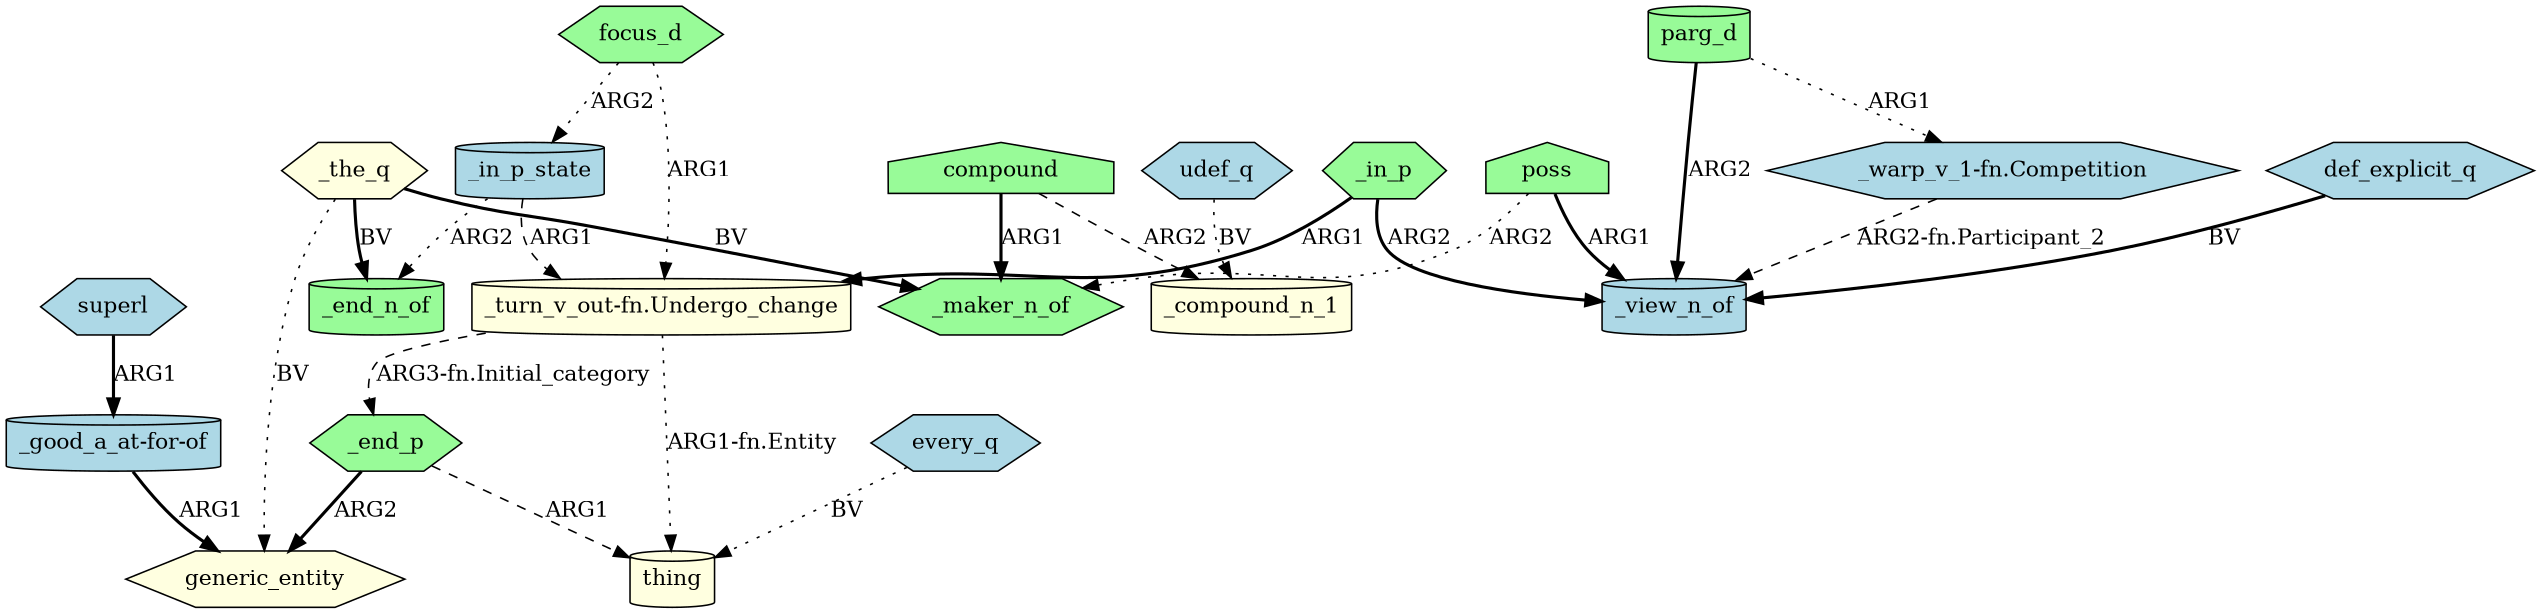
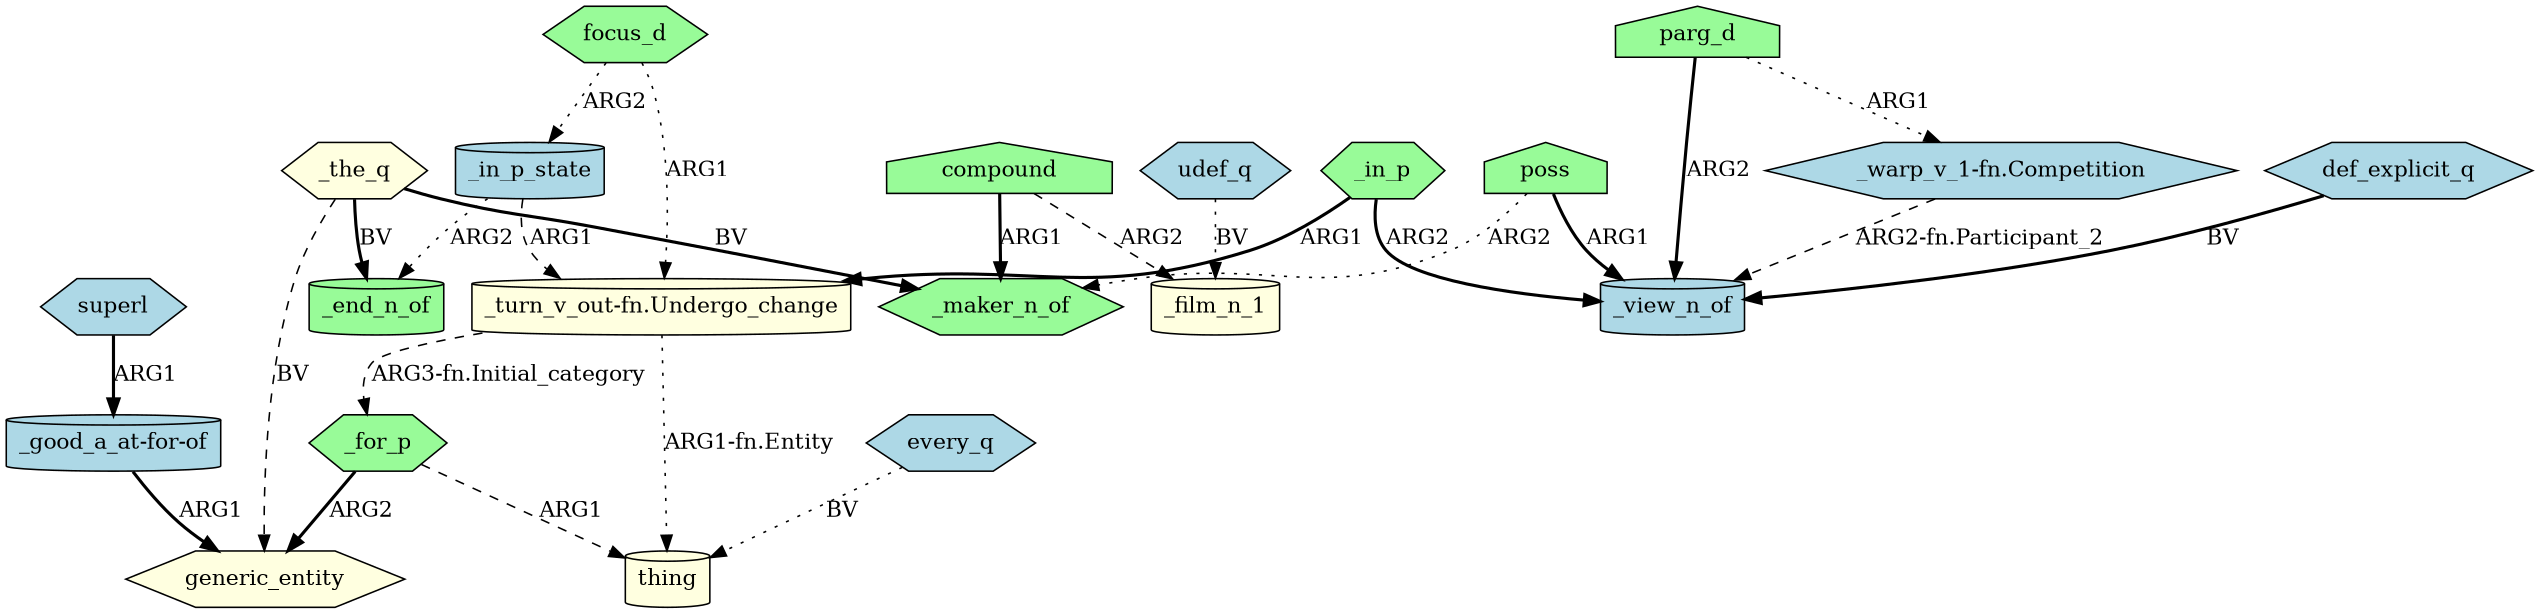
  digraph {
    node [fillcolor=lightblue shape=hexagon style=filled]
    edge [style=bold]
    "_good_a_at-for-of" [shape=cylinder]
    superl
    generic_entity [fillcolor=lightyellow]
-   parg_d [fillcolor=palegreen shape=cylinder]
+   parg_d [fillcolor=palegreen shape=house]
    _view_n_of [shape=cylinder]
    "_warp_v_1-fn.Competition"
    focus_d [fillcolor=palegreen]
    _in_p_state [shape=cylinder]
    "_turn_v_out-fn.Undergo_change" [fillcolor=lightyellow shape=cylinder]
    _end_n_of [fillcolor=palegreen shape=cylinder]
    thing [fillcolor=lightyellow shape=cylinder]
-   _for_p [fillcolor=palegreen label=_end_p]
+   _for_p [fillcolor=palegreen]
    every_q
    _in_p [fillcolor=palegreen]
    def_explicit_q
    compound [fillcolor=palegreen shape=house]
-   _film_n_1 [fillcolor=lightyellow shape=cylinder label=_compound_n_1]
+   _film_n_1 [fillcolor=lightyellow shape=cylinder]
    _maker_n_of [fillcolor=palegreen]
    poss [fillcolor=palegreen shape=house]
    _the_q [fillcolor=lightyellow]
    udef_q
    "_good_a_at-for-of" -> generic_entity [label=ARG1]
    superl -> "_good_a_at-for-of" [label=ARG1]
    parg_d -> _view_n_of [label=ARG2]
    parg_d -> "_warp_v_1-fn.Competition" [label=ARG1 style=dotted]
    "_warp_v_1-fn.Competition" -> _view_n_of [label="ARG2-fn.Participant_2" style=dashed]
    focus_d -> _in_p_state [label=ARG2 style=dotted]
    focus_d -> "_turn_v_out-fn.Undergo_change" [label=ARG1 style=dotted]
    _in_p_state -> "_turn_v_out-fn.Undergo_change" [label=ARG1 style=dashed]
    _in_p_state -> _end_n_of [label=ARG2 style=dotted]
    "_turn_v_out-fn.Undergo_change" -> thing [label="ARG1-fn.Entity" style=dotted]
    "_turn_v_out-fn.Undergo_change" -> _for_p [label="ARG3-fn.Initial_category" style=dashed]
    _for_p -> generic_entity [label=ARG2]
    _for_p -> thing [label=ARG1 style=dashed]
    every_q -> thing [label=BV style=dotted]
    _in_p -> _view_n_of [label=ARG2]
    _in_p -> "_turn_v_out-fn.Undergo_change" [label=ARG1]
    def_explicit_q -> _view_n_of [label=BV]
    compound -> _film_n_1 [label=ARG2 style=dashed]
    compound -> _maker_n_of [label=ARG1]
    poss -> _view_n_of [label=ARG1]
    poss -> _maker_n_of [label=ARG2 style=dotted]
-   _the_q -> generic_entity [label=BV style=dotted]
+   _the_q -> generic_entity [label=BV style=dashed]
    _the_q -> _end_n_of [label=BV]
    _the_q -> _maker_n_of [label=BV]
    udef_q -> _film_n_1 [label=BV style=dotted]
  }
